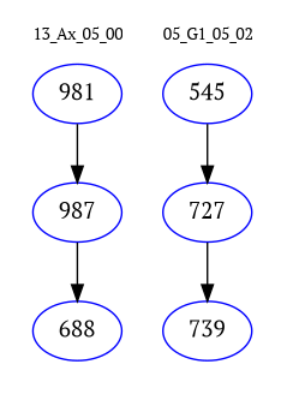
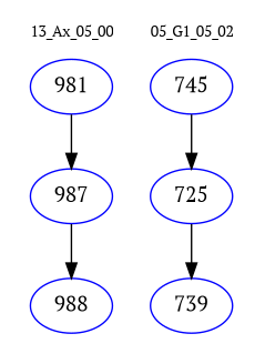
  digraph {
    fontname="PT Serif"
    node [color=blue fontname="PT Serif"]
    edge [color=black fontname="PT Serif"]
    n1 [label=981]
    n2 [label=987]
-   n3 [label=688]
-   n4 [label=545]
-   n5 [label=727]
+   n3 [label=988]
+   n4 [label=745]
+   n5 [label=725]
    n6 [label=739]
    subgraph cluster_1 {
      color=white
      fontsize=10
      label="13_Ax_05_00"
      n1
      n2
      n3
    }
    subgraph cluster_2 {
      color=white
      fontsize=10
      label="05_G1_05_02"
      n4
      n5
      n6
    }
    n1 -> n2
    n2 -> n3
    n4 -> n5
    n5 -> n6
  }
